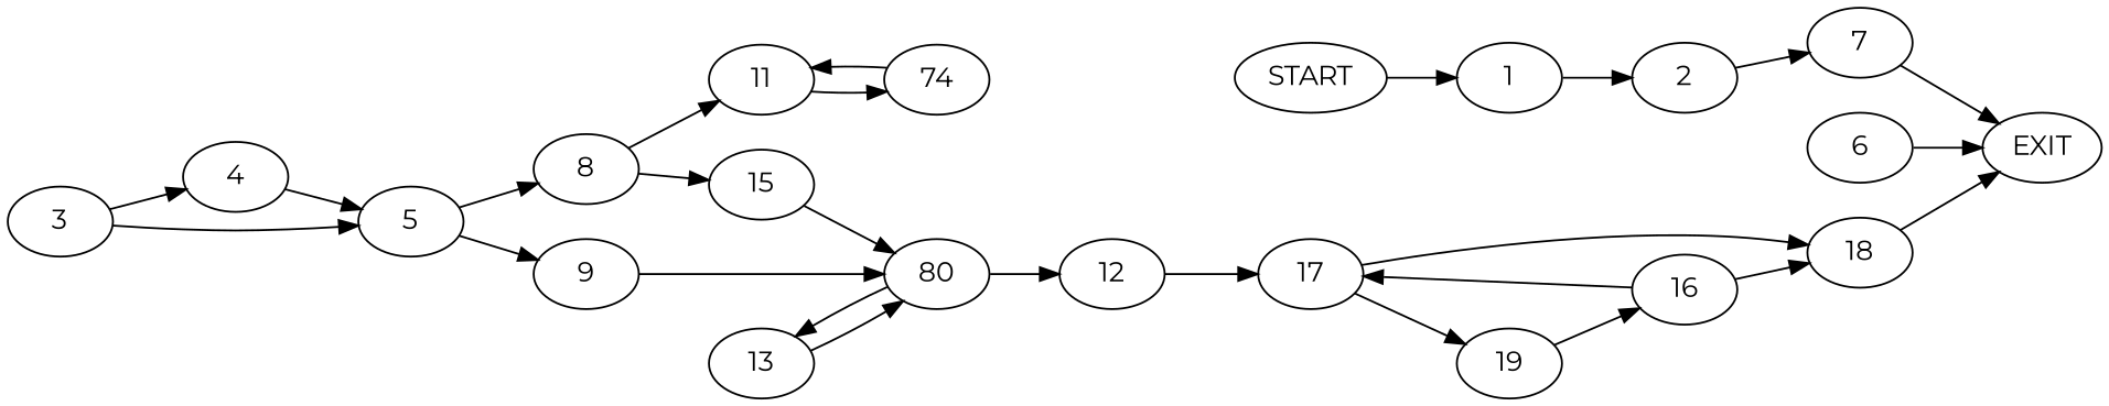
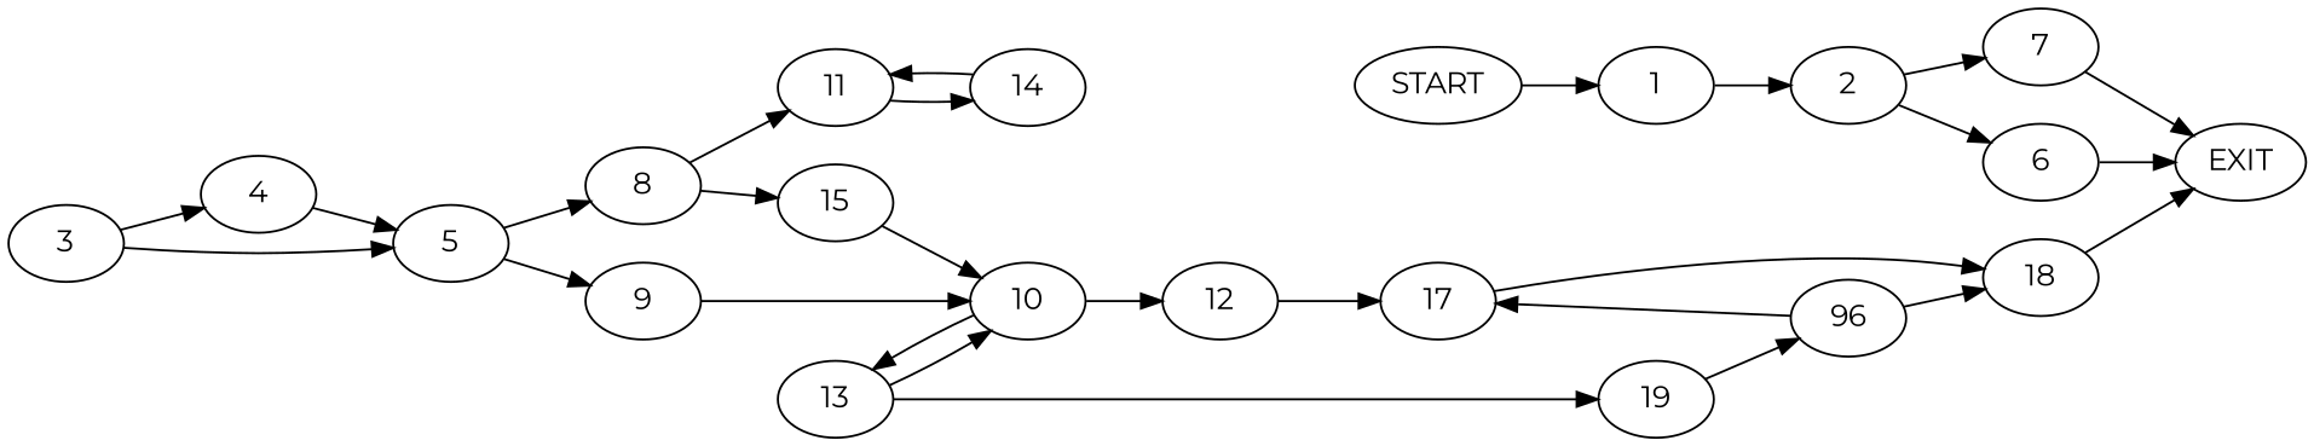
  digraph {
    fontname=Montserrat
    rankdir=LR
    node [fontname=Montserrat]
    edge [fontname=Montserrat]
    n1 [label=START]
    1
    2
    n4 [label=EXIT]
    6
    7
    3
    4
    5
    8
    9
    11
    15
-   10 [label=80]
-   14 [label=74]
+   10
+   14
    12
    13
    17
-   16
+   16 [label=96]
    18
    19
    n1 -> 1
    1 -> 2
+   2 -> 6
    2 -> 7
    6 -> n4
    7 -> n4
    3 -> 4
    3 -> 5
    4 -> 5
    5 -> 8
    5 -> 9
    8 -> 11
    8 -> 15
    9 -> 10
    11 -> 14
    15 -> 10
    10 -> 12
    10 -> 13
    14 -> 11
    12 -> 17
    13 -> 10
    17 -> 18
-   17 -> 19
+   13 -> 19
    16 -> 17
    16 -> 18
    18 -> n4
    19 -> 16
  }
